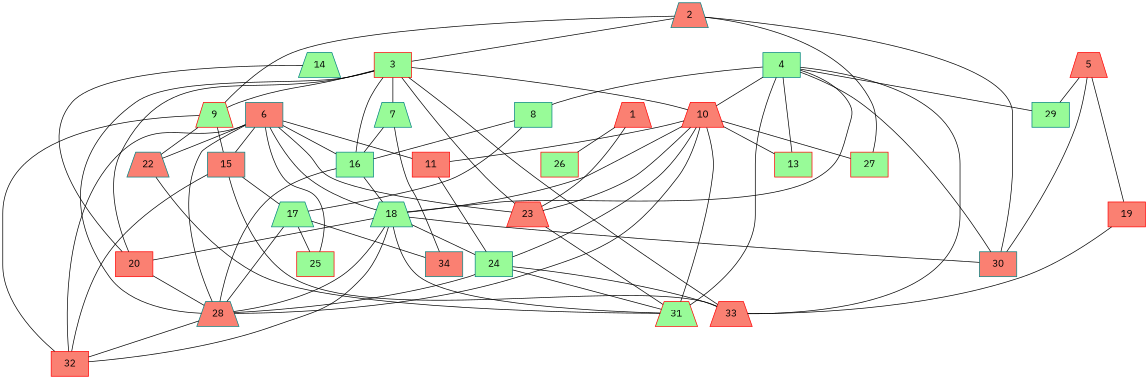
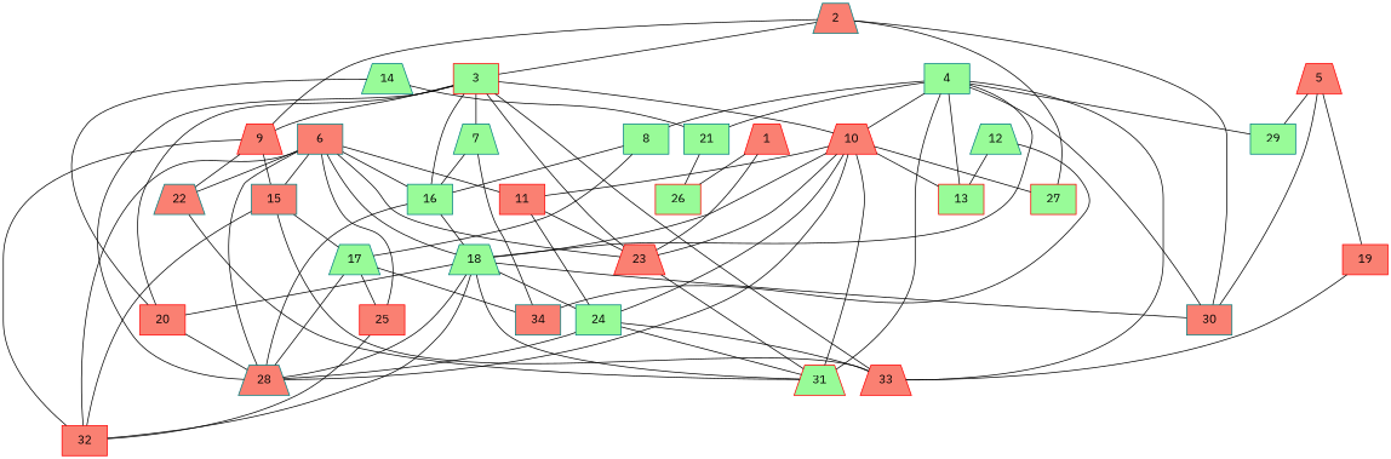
  graph {
    fontname="IBM Plex Sans"
    node [color=teal fillcolor=salmon fontname="IBM Plex Sans" shape=box style=filled]
    edge [fontname="IBM Plex Sans" weight=1.0]
    1 [color=red shape=trapezium]
    23 [color=red shape=trapezium]
    26 [color=red fillcolor=palegreen]
    31 [color=red fillcolor=palegreen shape=trapezium]
    2 [shape=trapezium]
    3 [color=red fillcolor=palegreen]
-   9 [color=red fillcolor=palegreen shape=trapezium]
+   9 [color=red shape=trapezium]
    27 [color=red fillcolor=palegreen]
    30
    7 [fillcolor=palegreen shape=trapezium]
    10 [color=red shape=trapezium]
    16 [fillcolor=palegreen]
    20 [color=red]
    28 [shape=trapezium]
    33 [color=red shape=trapezium]
    22 [shape=trapezium]
    15
    32 [color=red]
    34
    13 [color=red fillcolor=palegreen]
    18 [fillcolor=palegreen shape=trapezium]
    11 [color=red]
    24 [fillcolor=palegreen]
    4 [fillcolor=palegreen]
    8 [fillcolor=palegreen]
+   21 [fillcolor=palegreen]
    29 [fillcolor=palegreen]
    17 [fillcolor=palegreen shape=trapezium]
    5 [color=red shape=trapezium]
    19 [color=red]
    6
-   25 [color=red fillcolor=palegreen]
+   25 [color=red]
+   12 [fillcolor=palegreen shape=trapezium]
    14 [fillcolor=palegreen shape=trapezium]
    1 -- 23
    1 -- 26
    23 -- 31
    2 -- 3
    2 -- 9
    2 -- 27
    2 -- 30
    3 -- 23
    3 -- 9
    3 -- 7
    3 -- 10
    3 -- 16
    3 -- 20
    3 -- 28
    3 -- 33
    9 -- 22
    9 -- 15
    9 -- 32
    7 -- 16
    7 -- 34
    10 -- 23
    10 -- 31 [weight=2.0]
    10 -- 27
    10 -- 28
    10 -- 13
    10 -- 18
    10 -- 11
    10 -- 24
    16 -- 28
    16 -- 18
    20 -- 28
-   28 -- 32
+   25 -- 32
    22 -- 31
    15 -- 33 [weight=2.0]
    15 -- 32
    15 -- 17
    18 -- 31
    18 -- 30 [weight=2.0]
    18 -- 20
    18 -- 28
    18 -- 32
    18 -- 24 [weight=2.0]
+   11 -- 23
    11 -- 24
    24 -- 31 [weight=2.0]
    24 -- 28 [weight=2.0]
    24 -- 33
    4 -- 31 [weight=3.0]
    4 -- 30
    4 -- 10
    4 -- 33 [weight=2.0]
    4 -- 13 [weight=2.0]
    4 -- 18 [weight=2.0]
    4 -- 8 [weight=2.0]
+   4 -- 21 [weight=2.0]
    4 -- 29 [weight=2.0]
    8 -- 16
    8 -- 17
+   21 -- 26
    17 -- 28
    17 -- 34
    17 -- 25
    5 -- 30
    5 -- 29
    5 -- 19
    19 -- 33
    6 -- 23
    6 -- 16
    6 -- 28
    6 -- 22
    6 -- 15
    6 -- 32 [weight=2.0]
    6 -- 18
    6 -- 11
    6 -- 25 [weight=2.0]
+   12 -- 34
+   12 -- 13
    14 -- 20
+   14 -- 21
  }
